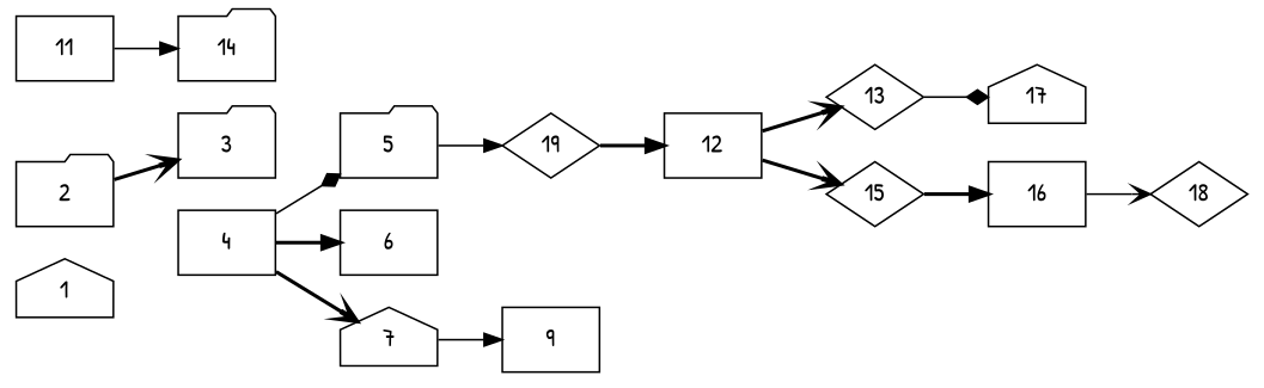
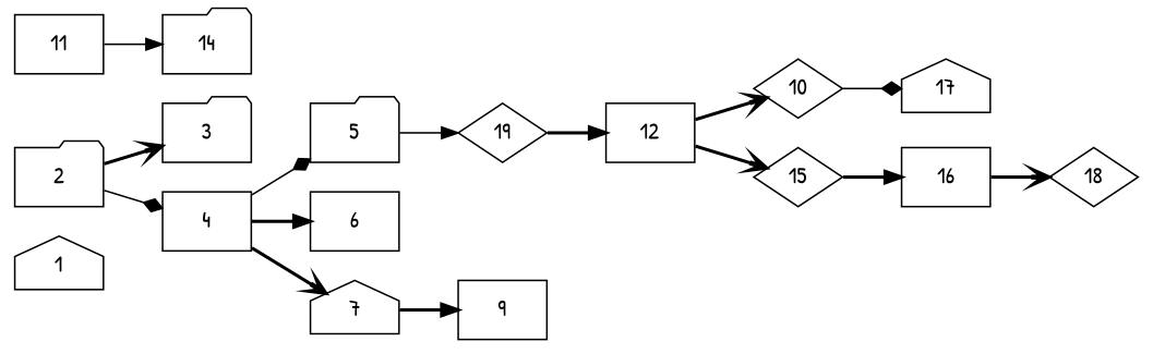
  digraph {
    fontname="Patrick Hand"
    rankdir=LR
    node [alpha=0.08 fontname="Patrick Hand" shape=box]
    edge [arrowhead=normal fontname="Patrick Hand" style=bold]
    1 [expect_size=15653763269223104 shape=house]
    2 [alpha=0.16 expect_size=23007293688641128 shape=folder]
    3 [alpha=0.02 expect_size=30156986536495176 shape=folder]
    4 [alpha=0.07 expect_size=11399694046219360]
    5 [alpha=0.09 expect_size=477670634511096 shape=folder]
    6 [alpha=0.11 expect_size=50346879207826]
    7 [alpha=0.18 expect_size=9858148347675612 shape=house]
    n8 [alpha=0.18 expect_size=942966003414053 label=19 shape=diamond]
    9 [expect_size=209034101893830]
    12 [alpha=0.09 expect_size=10527035292937778]
-   13 [expect_size=31602299033878528 shape=diamond]
+   13 [expect_size=31602299033878528 shape=diamond label=10]
    15 [alpha=0.10 expect_size=10104498974359552 shape=diamond]
    11 [alpha=0.20 expect_size=272670125568768]
    14 [alpha=0.11 expect_size=27330395118267752 shape=folder]
    17 [alpha=0.03 expect_size=30162420911570944 shape=house]
    16 [alpha=0.18 expect_size=116229022946917]
    18 [alpha=0.14 expect_size=152253043537084416 shape=diamond]
    2 -> 3 [arrowhead=vee]
+   2 -> 4 [arrowhead=diamond style=solid]
    4 -> 5 [arrowhead=diamond style=solid]
    4 -> 6
    4 -> 7 [arrowhead=vee]
    5 -> n8 [style=solid]
-   7 -> 9 [style=solid]
+   7 -> 9
    n8 -> 12
    12 -> 13 [arrowhead=vee]
    12 -> 15 [arrowhead=vee]
    13 -> 17 [arrowhead=diamond style=solid]
    15 -> 16
    11 -> 14 [style=solid]
-   16 -> 18 [arrowhead=vee style=solid]
+   16 -> 18 [arrowhead=vee]
  }
